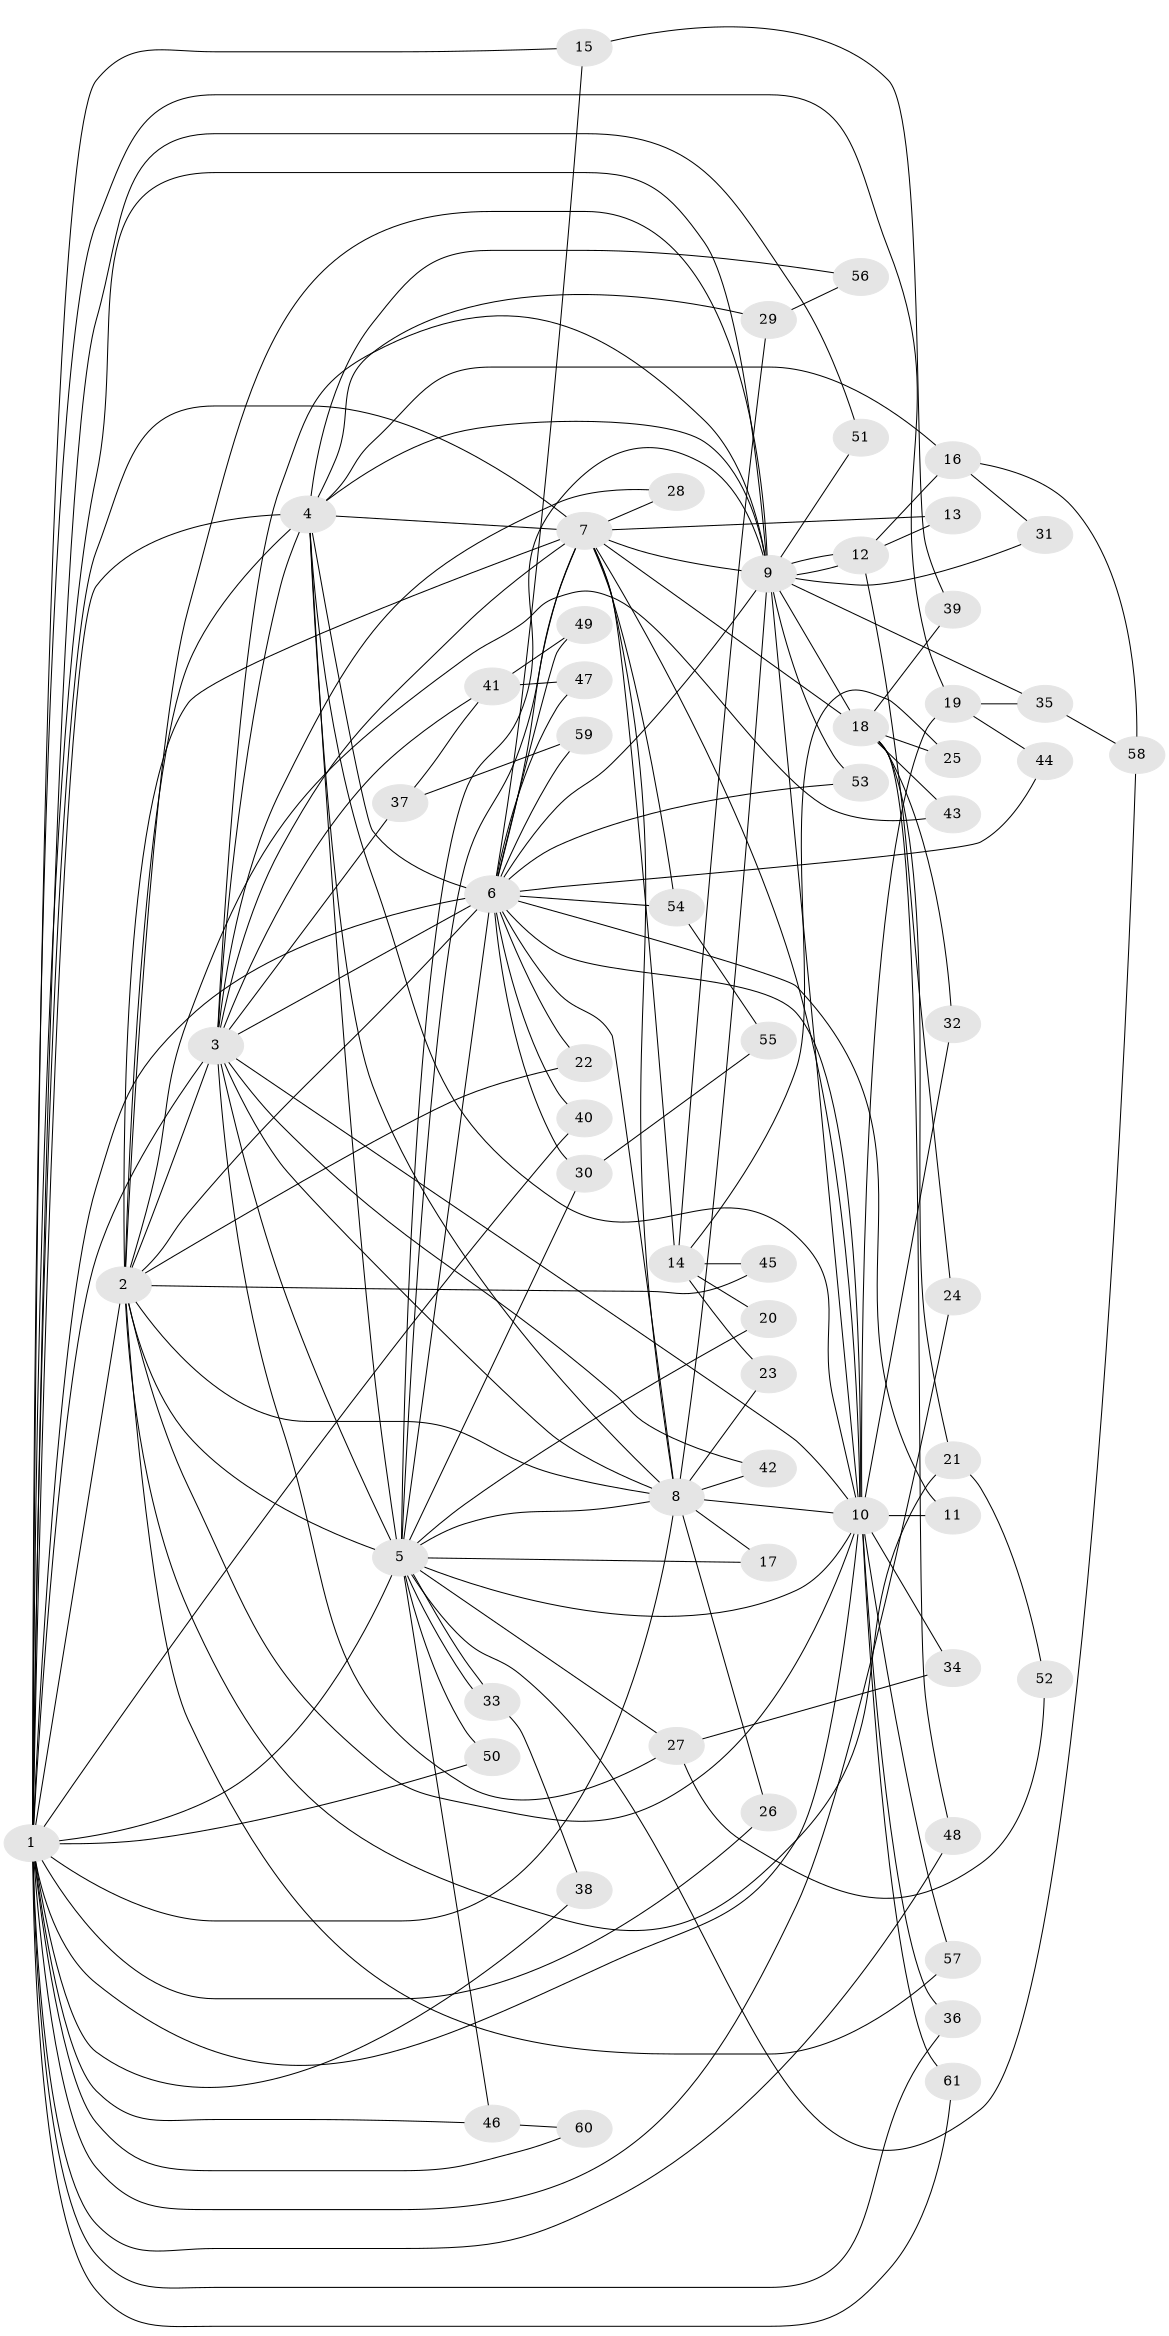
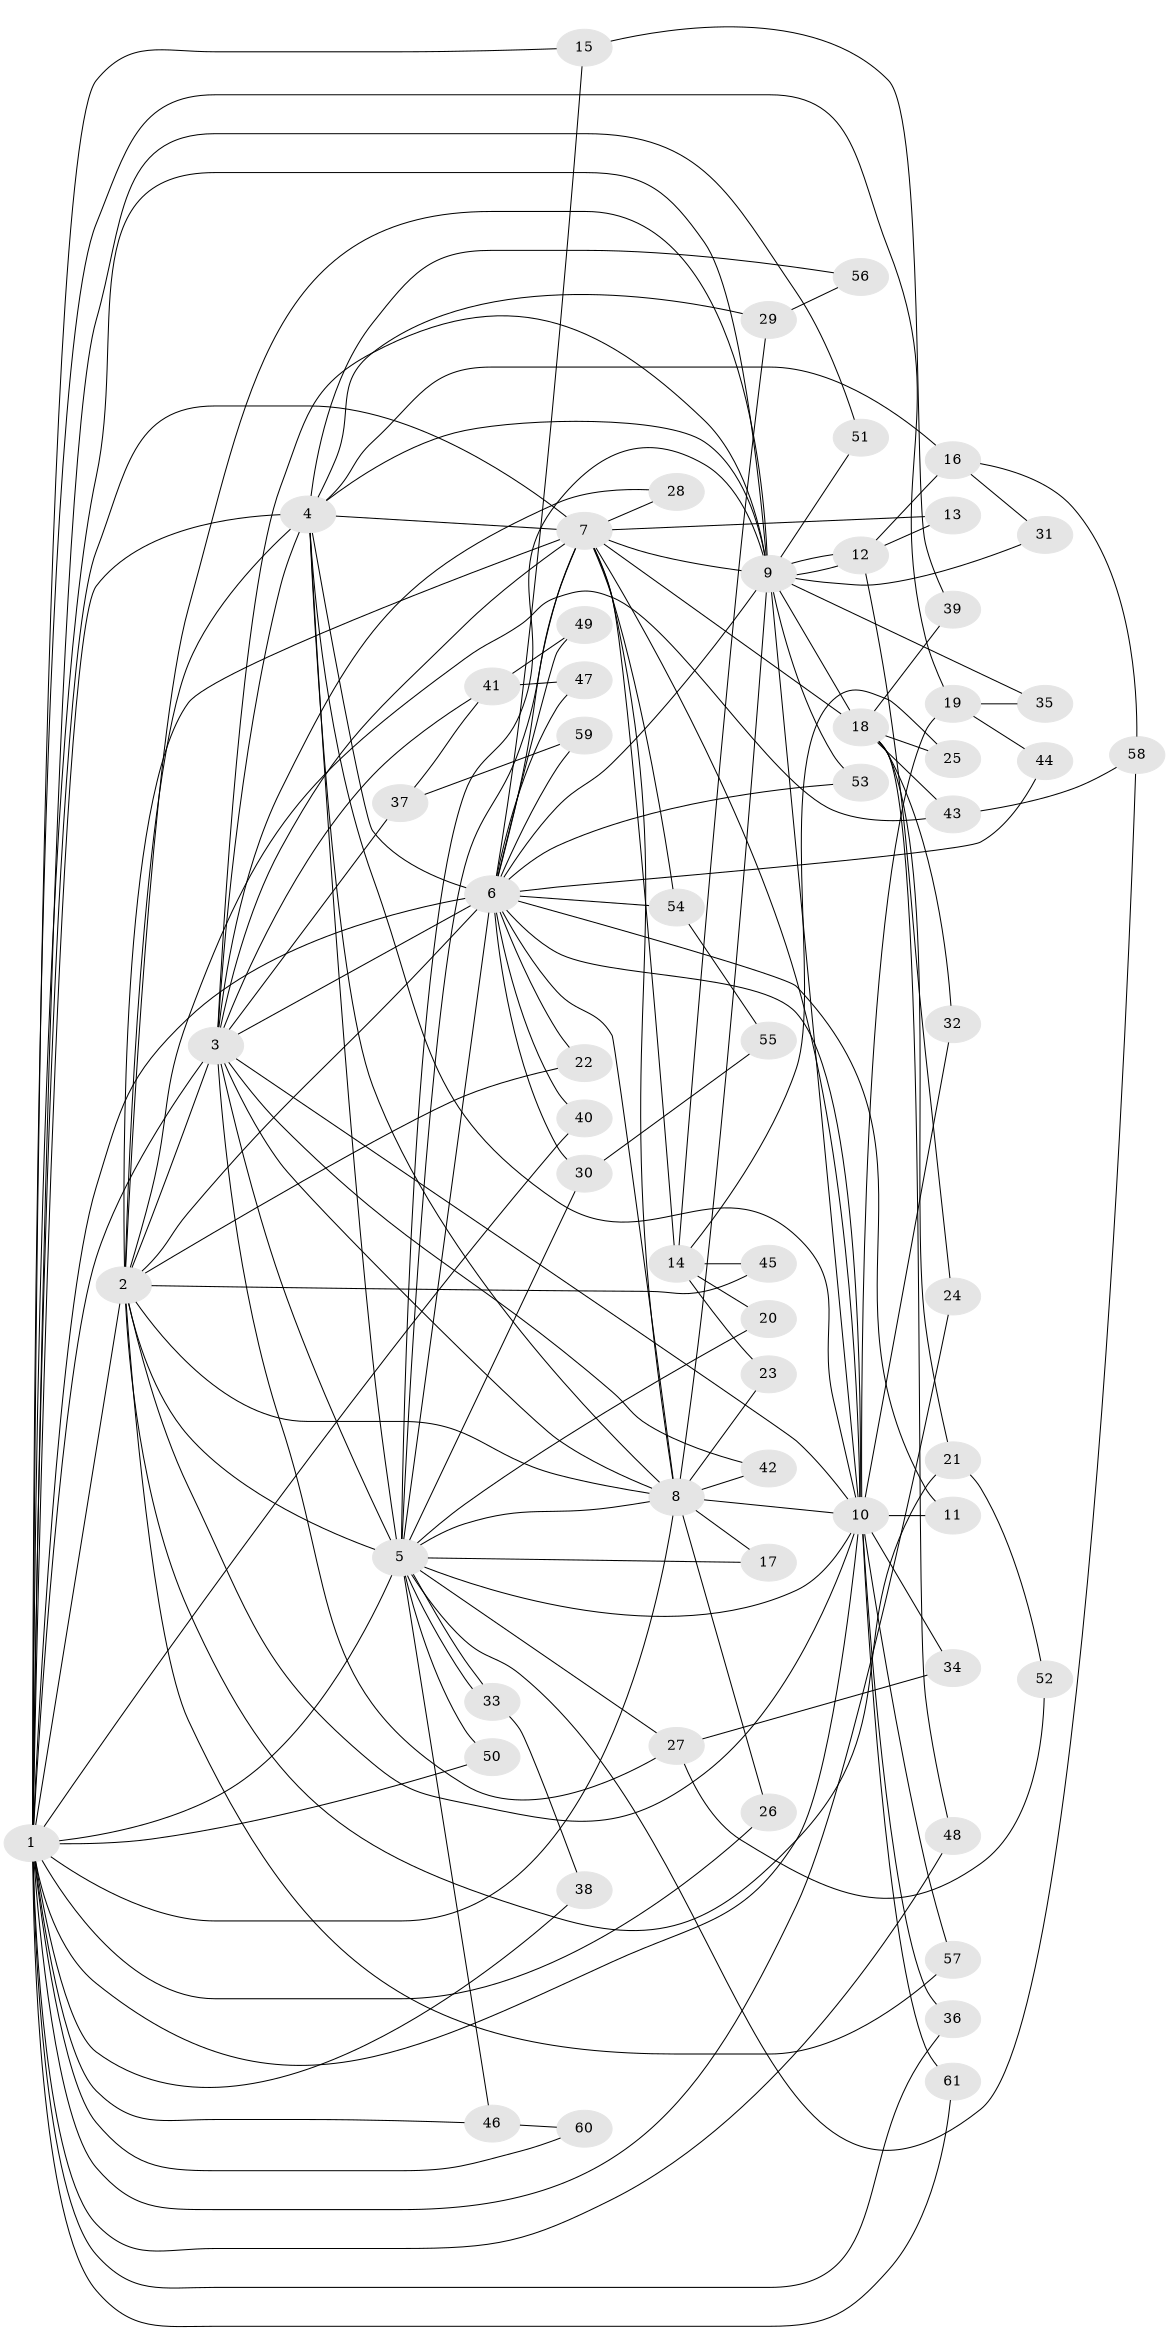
  graph {
    rankdir=LR
    node [color=gray90 style=filled]
    1
    2
    3
    4
    5
    6
    7
    8
    9
    10
    15
    19
    24
    26
    36
    38
    40
    46
    48
    50
    51
    60
    61
    21
    22
    43
    45
    57
    27
    28
    37
    41
    42
    16
    29
    56
    17
    20
    30
    33
    58
    11
    44
    47
    49
    53
    54
    59
    14
    13
    18
    23
    12
    31
    35
    32
    34
    39
    52
    55
    25
    1 -- 2
    1 -- 3
    1 -- 4
    1 -- 5
    1 -- 6
    1 -- 7
    1 -- 8
    1 -- 9
    1 -- 10
    1 -- 15
    1 -- 19
    1 -- 24
    1 -- 26
    1 -- 36
    1 -- 38
    1 -- 40
    1 -- 46
    1 -- 48
    1 -- 50
    1 -- 51
    1 -- 60
    1 -- 61
    2 -- 3
    2 -- 4
    2 -- 5
    2 -- 6
    2 -- 7
    2 -- 8
    2 -- 9
    2 -- 10
    2 -- 21
    2 -- 22
    2 -- 43
    2 -- 45
    2 -- 57
    3 -- 4
    3 -- 5
    3 -- 6
    3 -- 7
    3 -- 8
    3 -- 9
    3 -- 10
    3 -- 27
    3 -- 28
    3 -- 37
    3 -- 41
    3 -- 42
    4 -- 5
    4 -- 6
    4 -- 7
    4 -- 8
    4 -- 9
    4 -- 10
    4 -- 16
    4 -- 29
    4 -- 56
    5 -- 6
    5 -- 7
    5 -- 8
    5 -- 9
    5 -- 10
    5 -- 46
    5 -- 50
    5 -- 27
    5 -- 17
    5 -- 20
    5 -- 30
    5 -- 33
    5 -- 33
    5 -- 58
    6 -- 7
    6 -- 8
    6 -- 9
    6 -- 10
    6 -- 15
    6 -- 40
    6 -- 22
    6 -- 30
    6 -- 11
    6 -- 44
    6 -- 47
    6 -- 49
    6 -- 53
    6 -- 54
    6 -- 59
    7 -- 8
    7 -- 9
    7 -- 10
    7 -- 28
    7 -- 54
    7 -- 14
    7 -- 13
    7 -- 18
    8 -- 9
    8 -- 10
    8 -- 26
    8 -- 42
    8 -- 17
    8 -- 23
    9 -- 10
    9 -- 51
    9 -- 53
    9 -- 18
    9 -- 12
    9 -- 12
    9 -- 31
    9 -- 35
    10 -- 19
    10 -- 36
    10 -- 61
    10 -- 57
    10 -- 11
    10 -- 32
    10 -- 34
    15 -- 39
    19 -- 44
    19 -- 35
    46 -- 60
    21 -- 52
    27 -- 34
    27 -- 52
    37 -- 41
    37 -- 59
    41 -- 47
    41 -- 49
    16 -- 58
    16 -- 31
    29 -- 56
    30 -- 55
    33 -- 38
    54 -- 55
    14 -- 45
    14 -- 29
    14 -- 20
    14 -- 23
    14 -- 25
    18 -- 48
    18 -- 21
    18 -- 43
    18 -- 32
    18 -- 39
    18 -- 25
    12 -- 24
    12 -- 16
    12 -- 13
-   35 -- 58
+   43 -- 58
  }
